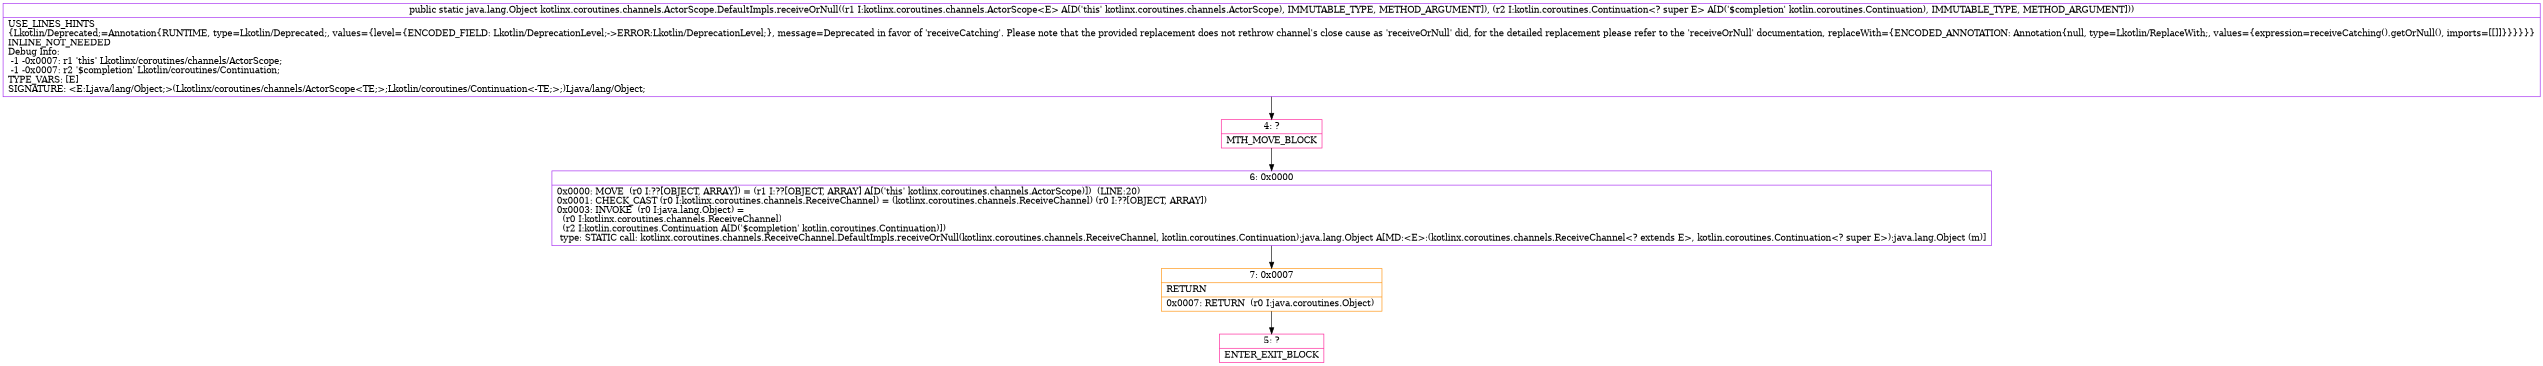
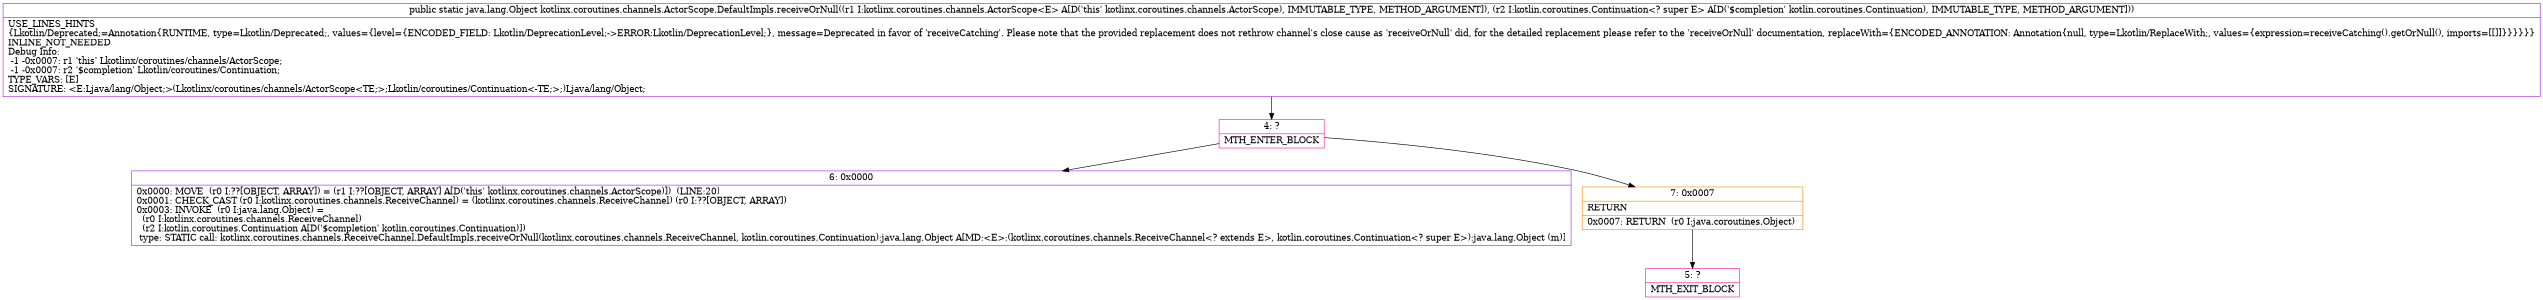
  digraph {
    node [color=deeppink shape=record]
-   n1 [label="{4\:\ ?|MTH_MOVE_BLOCK\l}"]
+   n1 [label="{4\:\ ?|MTH_ENTER_BLOCK\l}"]
    n2 [color=purple label="{6\:\ 0x0000|0x0000: MOVE  (r0 I:??[OBJECT, ARRAY]) = (r1 I:??[OBJECT, ARRAY] A[D('this' kotlinx.coroutines.channels.ActorScope)])  (LINE:20)\l0x0001: CHECK_CAST (r0 I:kotlinx.coroutines.channels.ReceiveChannel) = (kotlinx.coroutines.channels.ReceiveChannel) (r0 I:??[OBJECT, ARRAY]) \l0x0003: INVOKE  (r0 I:java.lang.Object) = \l  (r0 I:kotlinx.coroutines.channels.ReceiveChannel)\l  (r2 I:kotlin.coroutines.Continuation A[D('$completion' kotlin.coroutines.Continuation)])\l type: STATIC call: kotlinx.coroutines.channels.ReceiveChannel.DefaultImpls.receiveOrNull(kotlinx.coroutines.channels.ReceiveChannel, kotlin.coroutines.Continuation):java.lang.Object A[MD:\<E\>:(kotlinx.coroutines.channels.ReceiveChannel\<? extends E\>, kotlin.coroutines.Continuation\<? super E\>):java.lang.Object (m)]\l}"]
    n3 [color=darkorange label="{7\:\ 0x0007|RETURN\l|0x0007: RETURN  (r0 I:java.coroutines.Object) \l}"]
-   n4 [label="{5\:\ ?|ENTER_EXIT_BLOCK\l}"]
+   n4 [label="{5\:\ ?|MTH_EXIT_BLOCK\l}"]
    n5 [color=purple label="{public static java.lang.Object kotlinx.coroutines.channels.ActorScope.DefaultImpls.receiveOrNull((r1 I:kotlinx.coroutines.channels.ActorScope\<E\> A[D('this' kotlinx.coroutines.channels.ActorScope), IMMUTABLE_TYPE, METHOD_ARGUMENT]), (r2 I:kotlin.coroutines.Continuation\<? super E\> A[D('$completion' kotlin.coroutines.Continuation), IMMUTABLE_TYPE, METHOD_ARGUMENT]))  | USE_LINES_HINTS\l\{Lkotlin\/Deprecated;=Annotation\{RUNTIME, type=Lkotlin\/Deprecated;, values=\{level=\{ENCODED_FIELD: Lkotlin\/DeprecationLevel;\-\>ERROR:Lkotlin\/DeprecationLevel;\}, message=Deprecated in favor of 'receiveCatching'. Please note that the provided replacement does not rethrow channel's close cause as 'receiveOrNull' did, for the detailed replacement please refer to the 'receiveOrNull' documentation, replaceWith=\{ENCODED_ANNOTATION: Annotation\{null, type=Lkotlin\/ReplaceWith;, values=\{expression=receiveCatching().getOrNull(), imports=[[]]\}\}\}\}\}\}\lINLINE_NOT_NEEDED\lDebug Info:\l  \-1 \-0x0007: r1 'this' Lkotlinx\/coroutines\/channels\/ActorScope;\l  \-1 \-0x0007: r2 '$completion' Lkotlin\/coroutines\/Continuation;\lTYPE_VARS: [E]\lSIGNATURE: \<E:Ljava\/lang\/Object;\>(Lkotlinx\/coroutines\/channels\/ActorScope\<TE;\>;Lkotlin\/coroutines\/Continuation\<\-TE;\>;)Ljava\/lang\/Object;\l}"]
    n1 -> n2
-   n2 -> n3
+   n1 -> n3
    n3 -> n4
    n5 -> n1
  }
